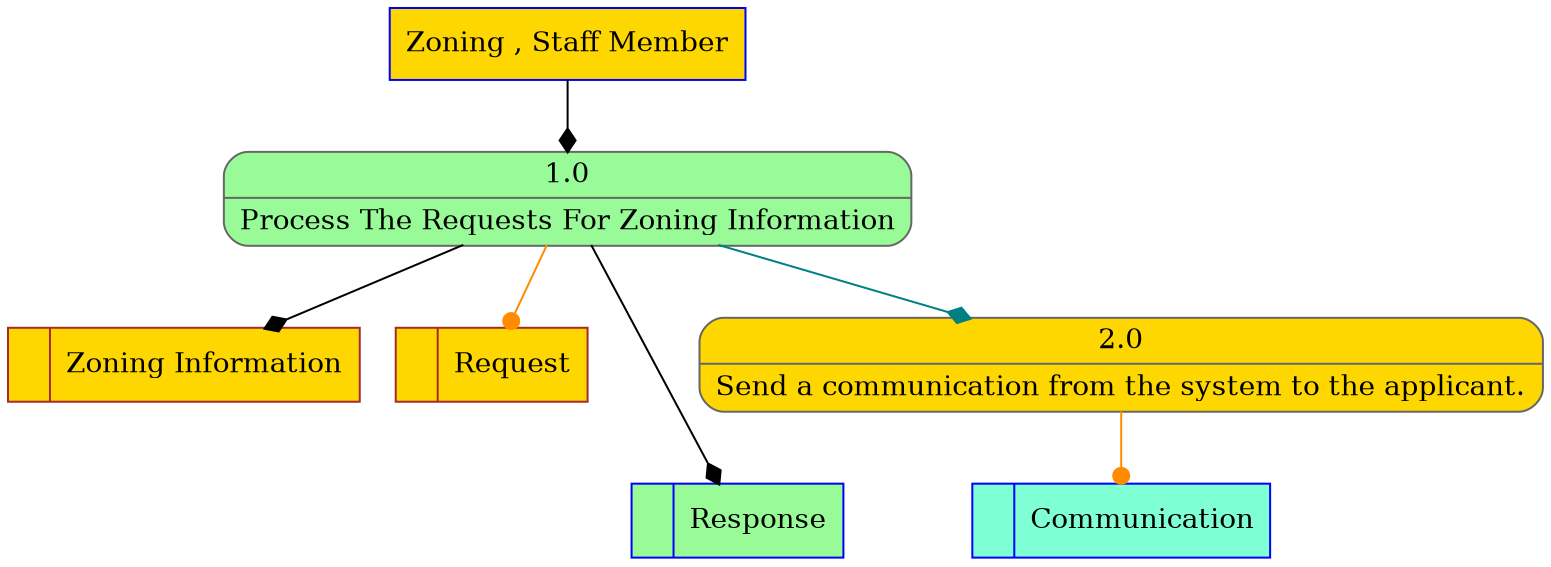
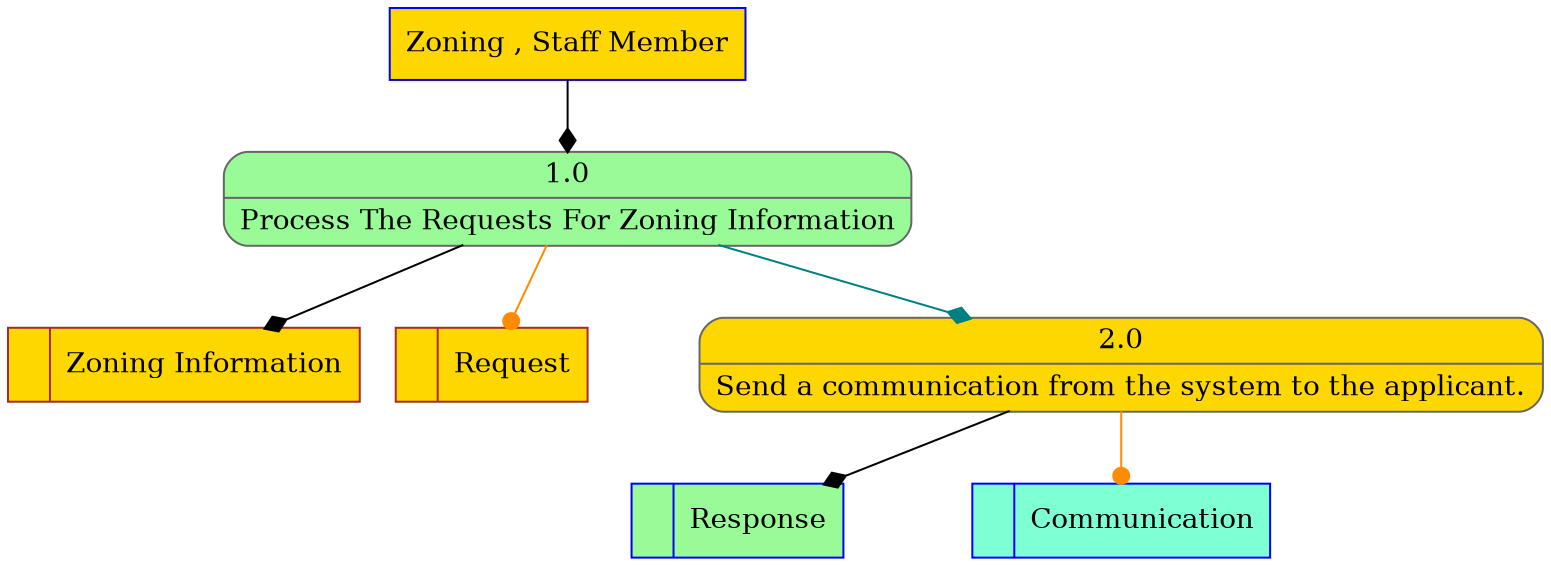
  digraph {
    node [color=blue fillcolor=gold shape=record style=filled]
    edge [arrowhead=diamond color=black]
    n1 [color=brown label="<f0>  |<f1> Zoning Information "]
    n2 [color=brown label="<f0>  |<f1> Request "]
    n3 [label="Zoning , Staff Member" shape=box]
    n4 [color=gray40 fillcolor=palegreen label="{<f0> 1.0|<f1> Process The Requests For Zoning Information }" shape=Mrecord]
    n5 [color=gray40 label="{<f0> 2.0|<f1> Send a communication from the system to the applicant. }" shape=Mrecord]
    n6 [fillcolor=palegreen label="<f0>  |<f1> Response "]
    n7 [fillcolor=aquamarine label="<f0>  |<f1> Communication "]
    n3 -> n4
    n4 -> n1
    n4 -> n2 [arrowhead=dot color=darkorange]
    n4 -> n5 [color=teal]
-   n4 -> n6
+   n5 -> n6
    n5 -> n7 [arrowhead=dot color=darkorange]
  }
